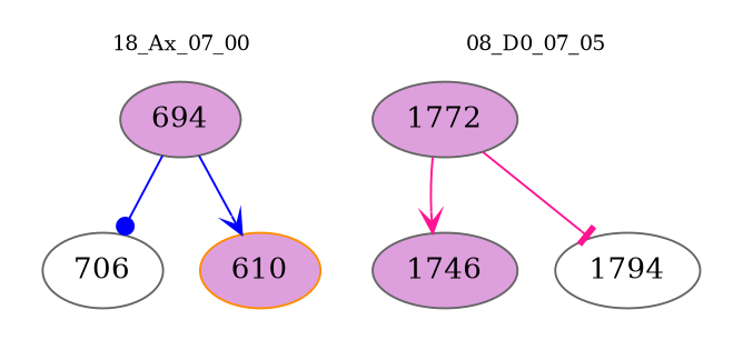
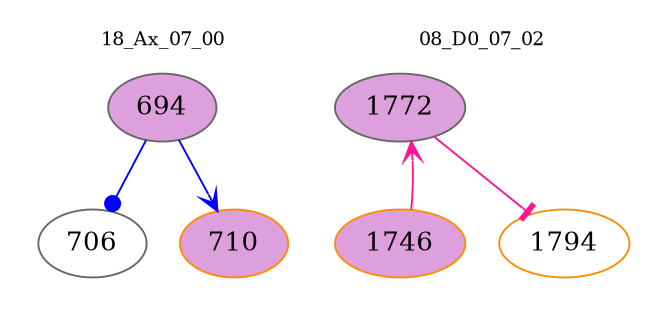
  digraph {
    node [color=gray40 fillcolor=plum style=filled]
    edge [arrowhead=vee color=blue]
    n1 [label=694]
    n2 [fillcolor=white label=706]
-   n3 [color=darkorange label=610]
+   n3 [color=darkorange label=710]
    n4 [label=1772]
-   n5 [label=1746]
-   n6 [fillcolor=white label=1794]
+   n5 [color=darkorange label=1746]
+   n6 [color=darkorange fillcolor=white label=1794]
    subgraph cluster_1 {
      color=white
      fontsize=10
      label="18_Ax_07_00"
      n1
      n2
      n3
    }
    subgraph cluster_2 {
      color=white
      fontsize=10
-     label="08_D0_07_05"
+     label="08_D0_07_02"
      n4
      n5
      n6
    }
    n1 -> n2 [arrowhead=dot]
    n1 -> n3
-   n4 -> n5 [color=deeppink]
+   n5 -> n4 [color=deeppink]
    n4 -> n6 [arrowhead=tee color=deeppink]
  }
